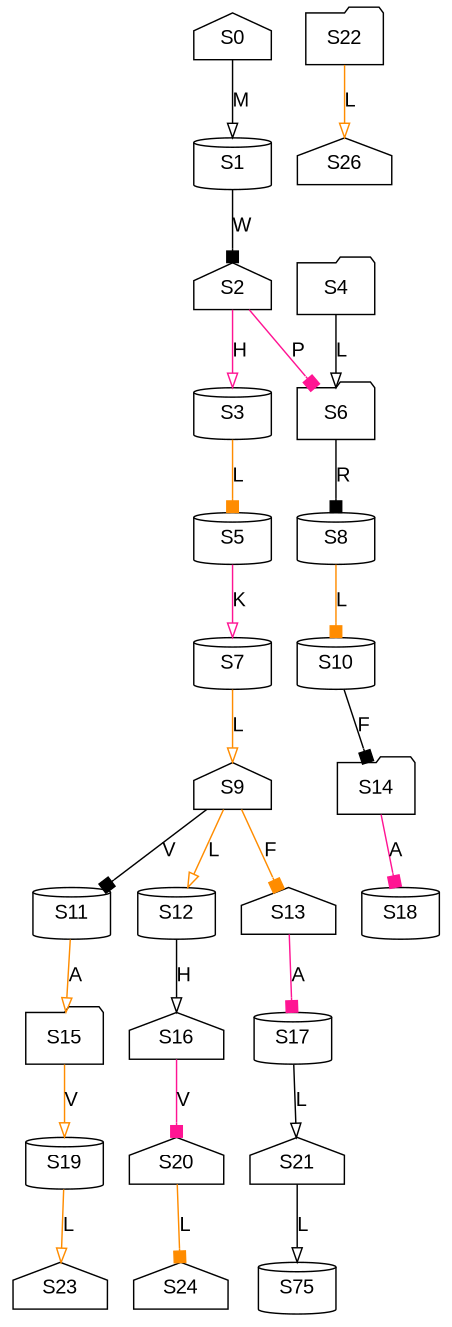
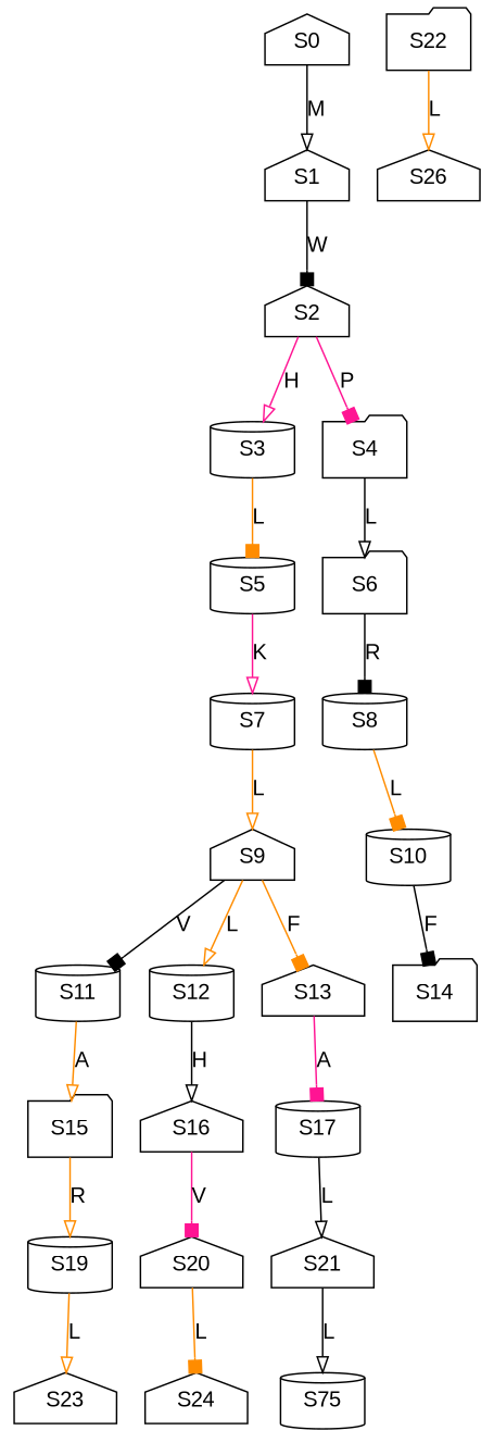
  strict digraph {
    fontname="Liberation Sans"
    node [fontname="Liberation Sans" shape=house]
    edge [arrowhead=onormal color=darkorange fontname="Liberation Sans"]
    S0
-   S1 [shape=cylinder]
+   S1
    S2
    S3 [shape=cylinder]
    S4 [shape=folder]
    S5 [shape=cylinder]
    S6 [shape=folder]
    S7 [shape=cylinder]
    S8 [shape=cylinder]
    S9
    S10 [shape=cylinder]
    S11 [shape=cylinder]
    S12 [shape=cylinder]
    S13
    S14 [shape=folder]
    S15 [shape=folder]
    S16
    S17 [shape=cylinder]
-   S18 [shape=cylinder]
    S19 [shape=cylinder]
    S20
    S21
    S23
    S24
    n25 [label=S75 shape=cylinder]
    S22 [shape=folder]
    S26
    S0 -> S1 [color=black label=M]
    S1 -> S2 [arrowhead=box color=black label=W]
    S2 -> S3 [color=deeppink label=H]
-   S2 -> S6 [arrowhead=box color=deeppink label=P]
+   S2 -> S4 [arrowhead=box color=deeppink label=P]
    S3 -> S5 [arrowhead=box label=L]
    S4 -> S6 [color=black label=L]
    S5 -> S7 [color=deeppink label=K]
    S6 -> S8 [arrowhead=box color=black label=R]
    S7 -> S9 [label=L]
    S8 -> S10 [arrowhead=box label=L]
    S9 -> S11 [arrowhead=box color=black label=V]
    S9 -> S12 [label=L]
    S9 -> S13 [arrowhead=box label=F]
    S10 -> S14 [arrowhead=box color=black label=F]
    S11 -> S15 [label=A]
    S12 -> S16 [color=black label=H]
    S13 -> S17 [arrowhead=box color=deeppink label=A]
-   S14 -> S18 [arrowhead=box color=deeppink label=A]
-   S15 -> S19 [label=V]
+   S15 -> S19 [label=R]
    S16 -> S20 [arrowhead=box color=deeppink label=V]
    S17 -> S21 [color=black label=L]
    S19 -> S23 [label=L]
    S20 -> S24 [arrowhead=box label=L]
    S21 -> n25 [color=black label=L]
    S22 -> S26 [label=L]
  }
